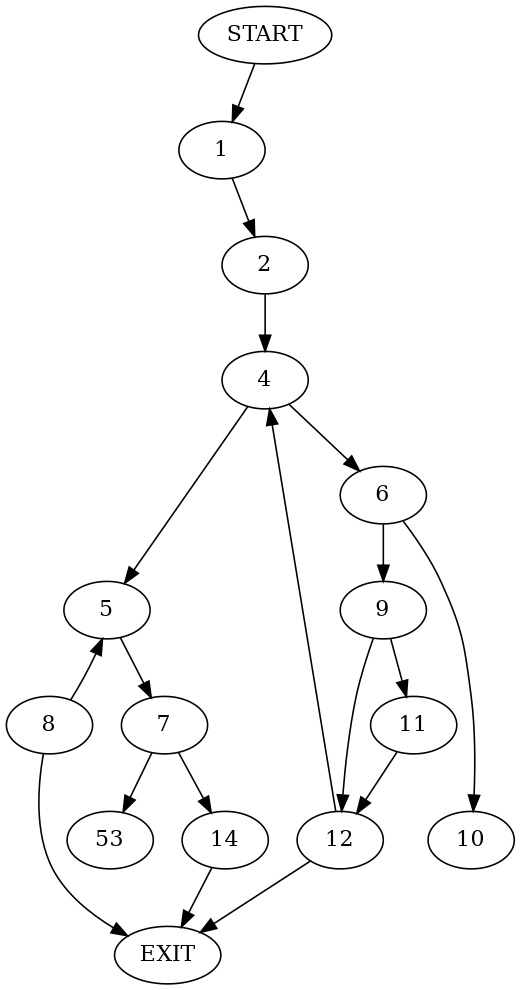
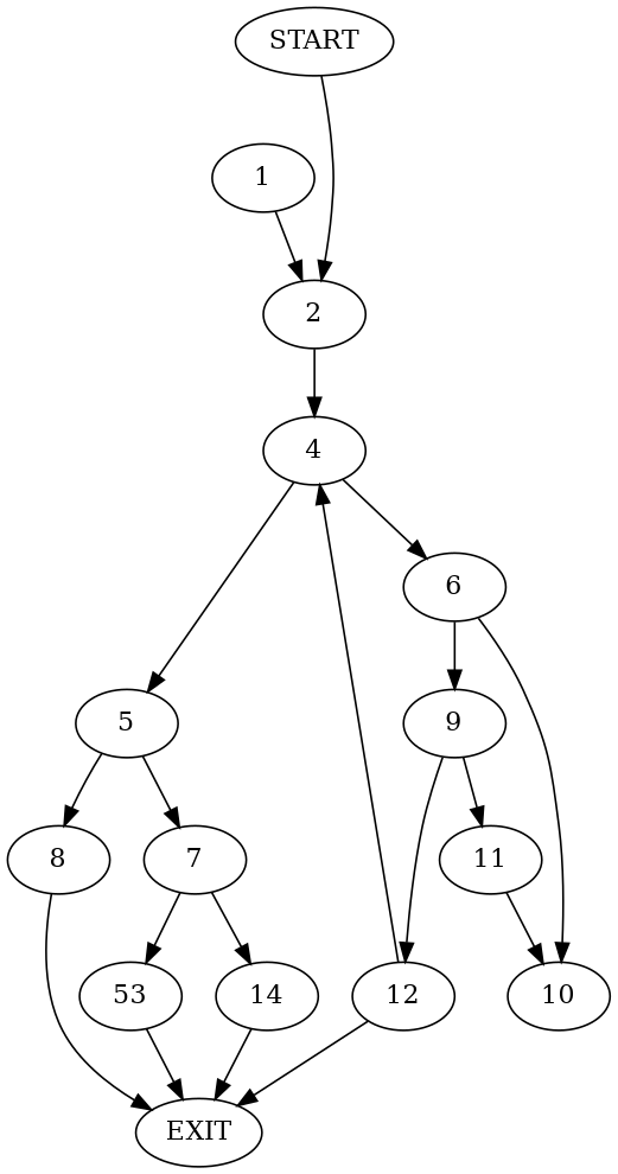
  digraph {
    n1 [label=START]
    1
    2
    n4 [label=EXIT]
    4
    5
    6
    7
    8
    9
    10
    n12 [label=53]
    14
    11
    12
-   n1 -> 1
+   n1 -> 2
    1 -> 2
    2 -> 4
    4 -> 5
    4 -> 6
    5 -> 7
-   8 -> 5
+   5 -> 8
    6 -> 9
    6 -> 10
    7 -> n12
    7 -> 14
    8 -> n4
    9 -> 11
    9 -> 12
+   n12 -> n4
    14 -> n4
-   11 -> 12
+   11 -> 10
    12 -> n4
    12 -> 4
  }
